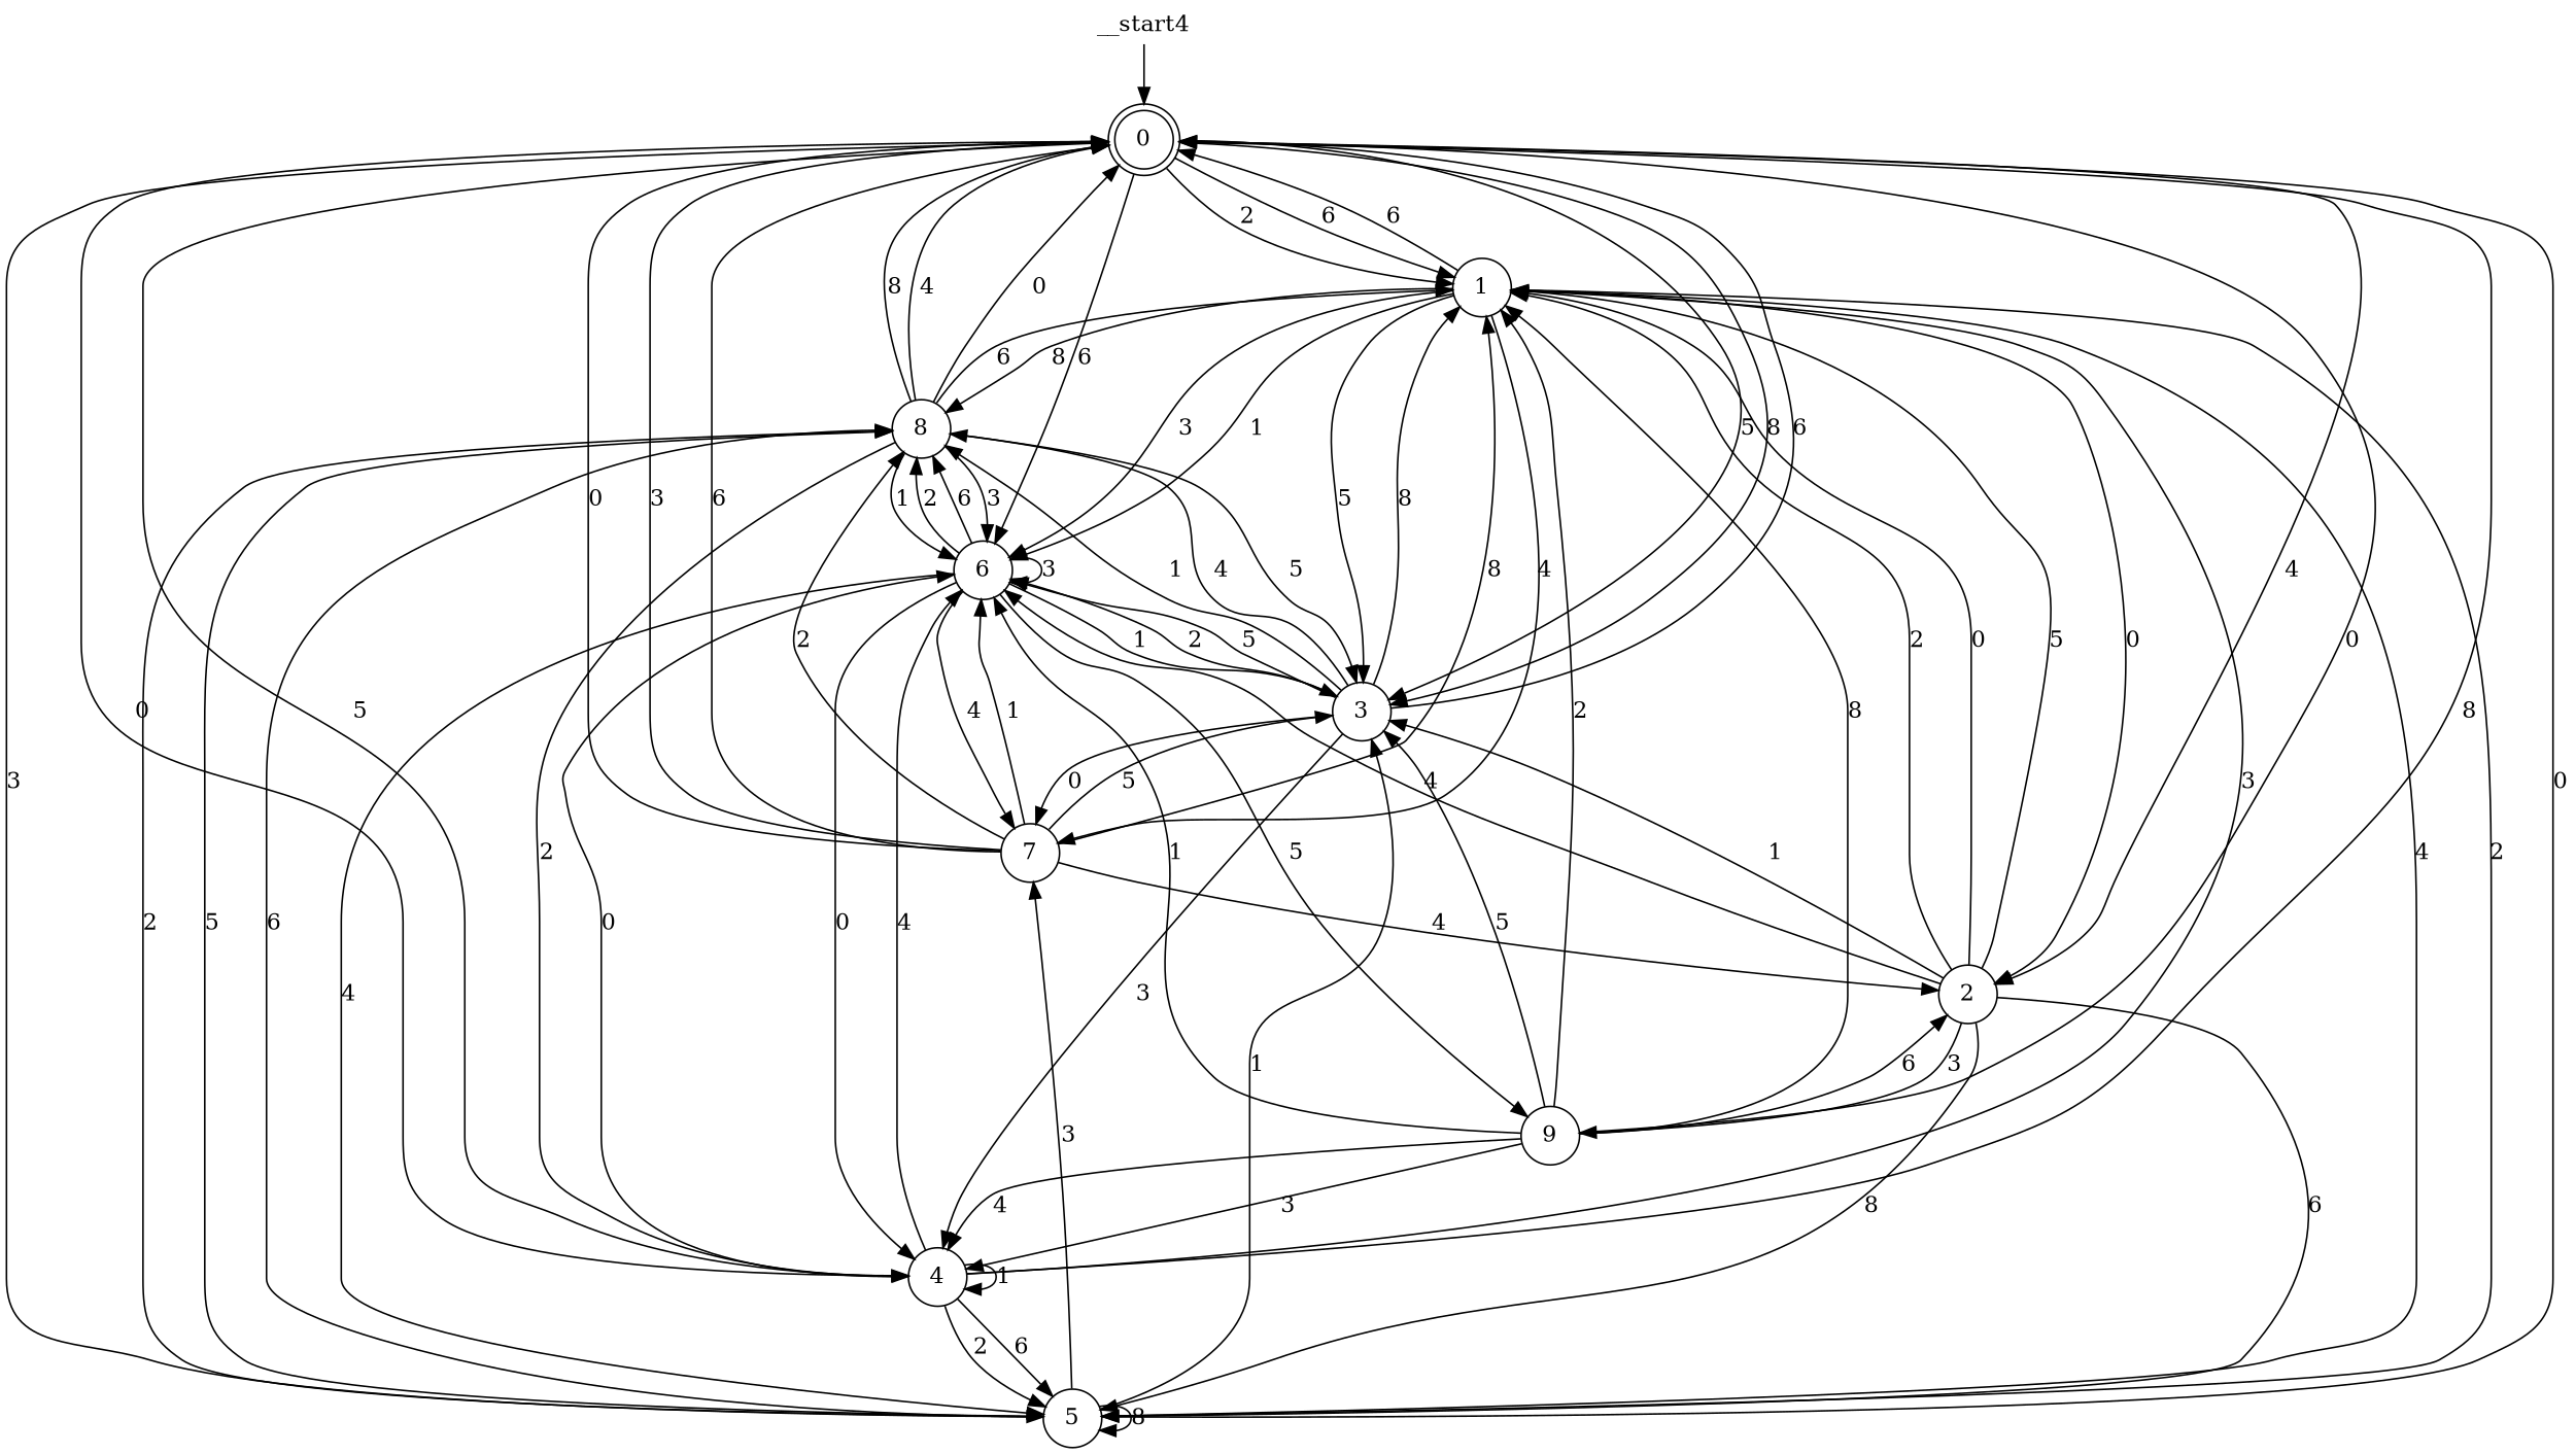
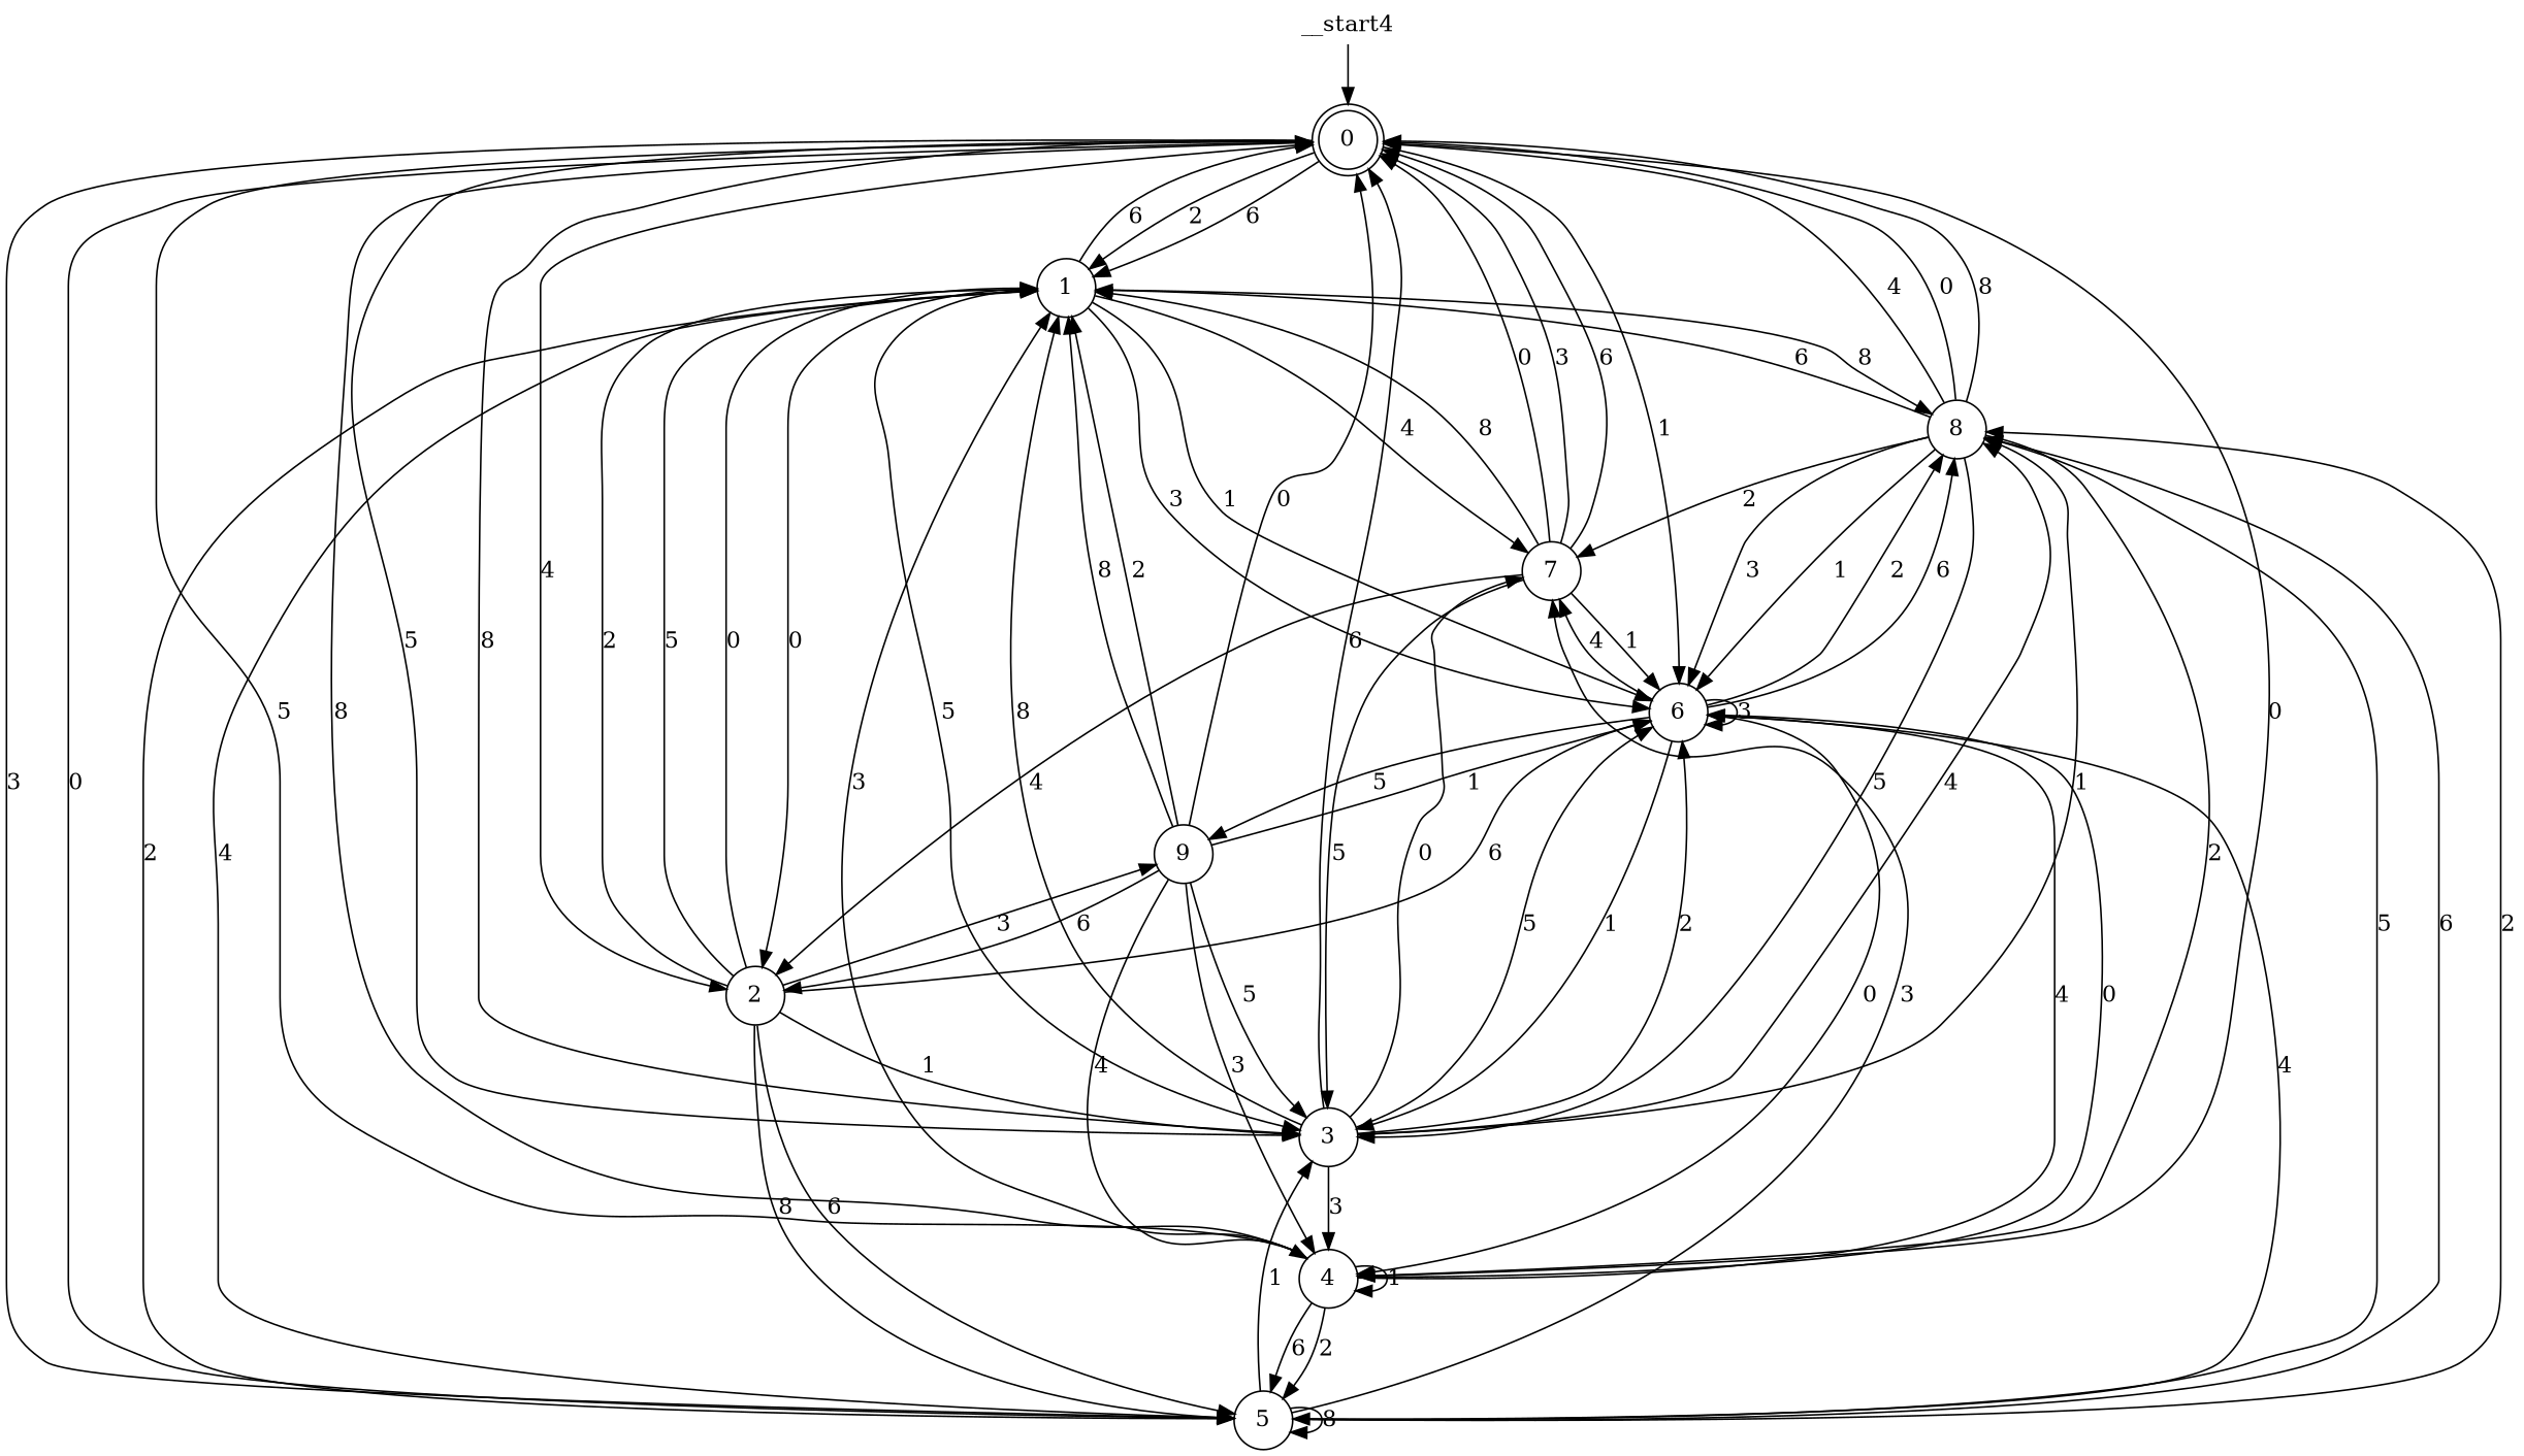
  digraph {
    node [shape=circle]
    n1 [label=0 shape=doublecircle]
    n2 [label=1]
    n3 [label=2]
    n4 [label=3]
    n5 [label=4]
    n6 [label=5]
    n7 [label=6]
    n8 [label=7]
    n9 [label=8]
    n10 [label=9]
    n11 [height=0 label=__start4 shape=none width=0]
    n1 -> n2 [label=2]
    n1 -> n2 [label=6]
    n1 -> n3 [label=4]
    n1 -> n4 [label=5]
    n1 -> n4 [label=8]
    n1 -> n5 [label=0]
    n1 -> n6 [label=3]
-   n1 -> n7 [label=6]
+   n1 -> n7 [label=1]
    n2 -> n1 [label=6]
    n2 -> n3 [label=0]
    n2 -> n4 [label=5]
    n2 -> n6 [label=2]
    n2 -> n7 [label=3]
    n2 -> n7 [label=1]
    n2 -> n8 [label=4]
    n2 -> n9 [label=8]
    n3 -> n2 [label=2]
    n3 -> n2 [label=5]
    n3 -> n2 [label=0]
    n3 -> n4 [label=1]
    n3 -> n6 [label=6]
    n3 -> n6 [label=8]
-   n3 -> n7 [label=4]
+   n3 -> n7 [label=6]
    n3 -> n10 [label=3]
    n4 -> n1 [label=6]
    n4 -> n2 [label=8]
    n4 -> n5 [label=3]
    n4 -> n7 [label=2]
    n4 -> n7 [label=5]
    n4 -> n8 [label=0]
    n4 -> n9 [label=4]
    n4 -> n9 [label=1]
    n5 -> n1 [label=5]
    n5 -> n1 [label=8]
    n5 -> n2 [label=3]
    n5 -> n5 [label=1]
    n5 -> n6 [label=2]
    n5 -> n6 [label=6]
    n5 -> n7 [label=4]
    n5 -> n7 [label=0]
    n6 -> n1 [label=0]
    n6 -> n2 [label=4]
    n6 -> n4 [label=1]
    n6 -> n6 [label=8]
    n6 -> n8 [label=3]
    n6 -> n9 [label=2]
    n6 -> n9 [label=5]
    n6 -> n9 [label=6]
    n7 -> n4 [label=1]
    n7 -> n5 [label=0]
    n7 -> n6 [label=4]
    n7 -> n7 [label=3]
    n7 -> n8 [label=4]
    n7 -> n9 [label=2]
    n7 -> n9 [label=6]
    n7 -> n10 [label=5]
    n8 -> n1 [label=0]
    n8 -> n1 [label=3]
    n8 -> n1 [label=6]
    n8 -> n2 [label=8]
    n8 -> n3 [label=4]
    n8 -> n4 [label=5]
    n8 -> n7 [label=1]
-   n8 -> n9 [label=2]
+   n9 -> n8 [label=2]
    n9 -> n1 [label=4]
    n9 -> n1 [label=0]
    n9 -> n1 [label=8]
    n9 -> n2 [label=6]
    n9 -> n4 [label=5]
    n9 -> n5 [label=2]
    n9 -> n7 [label=3]
    n9 -> n7 [label=1]
    n10 -> n1 [label=0]
    n10 -> n2 [label=2]
    n10 -> n2 [label=8]
    n10 -> n3 [label=6]
    n10 -> n4 [label=5]
    n10 -> n5 [label=4]
    n10 -> n5 [label=3]
    n10 -> n7 [label=1]
    n11 -> n1
  }
